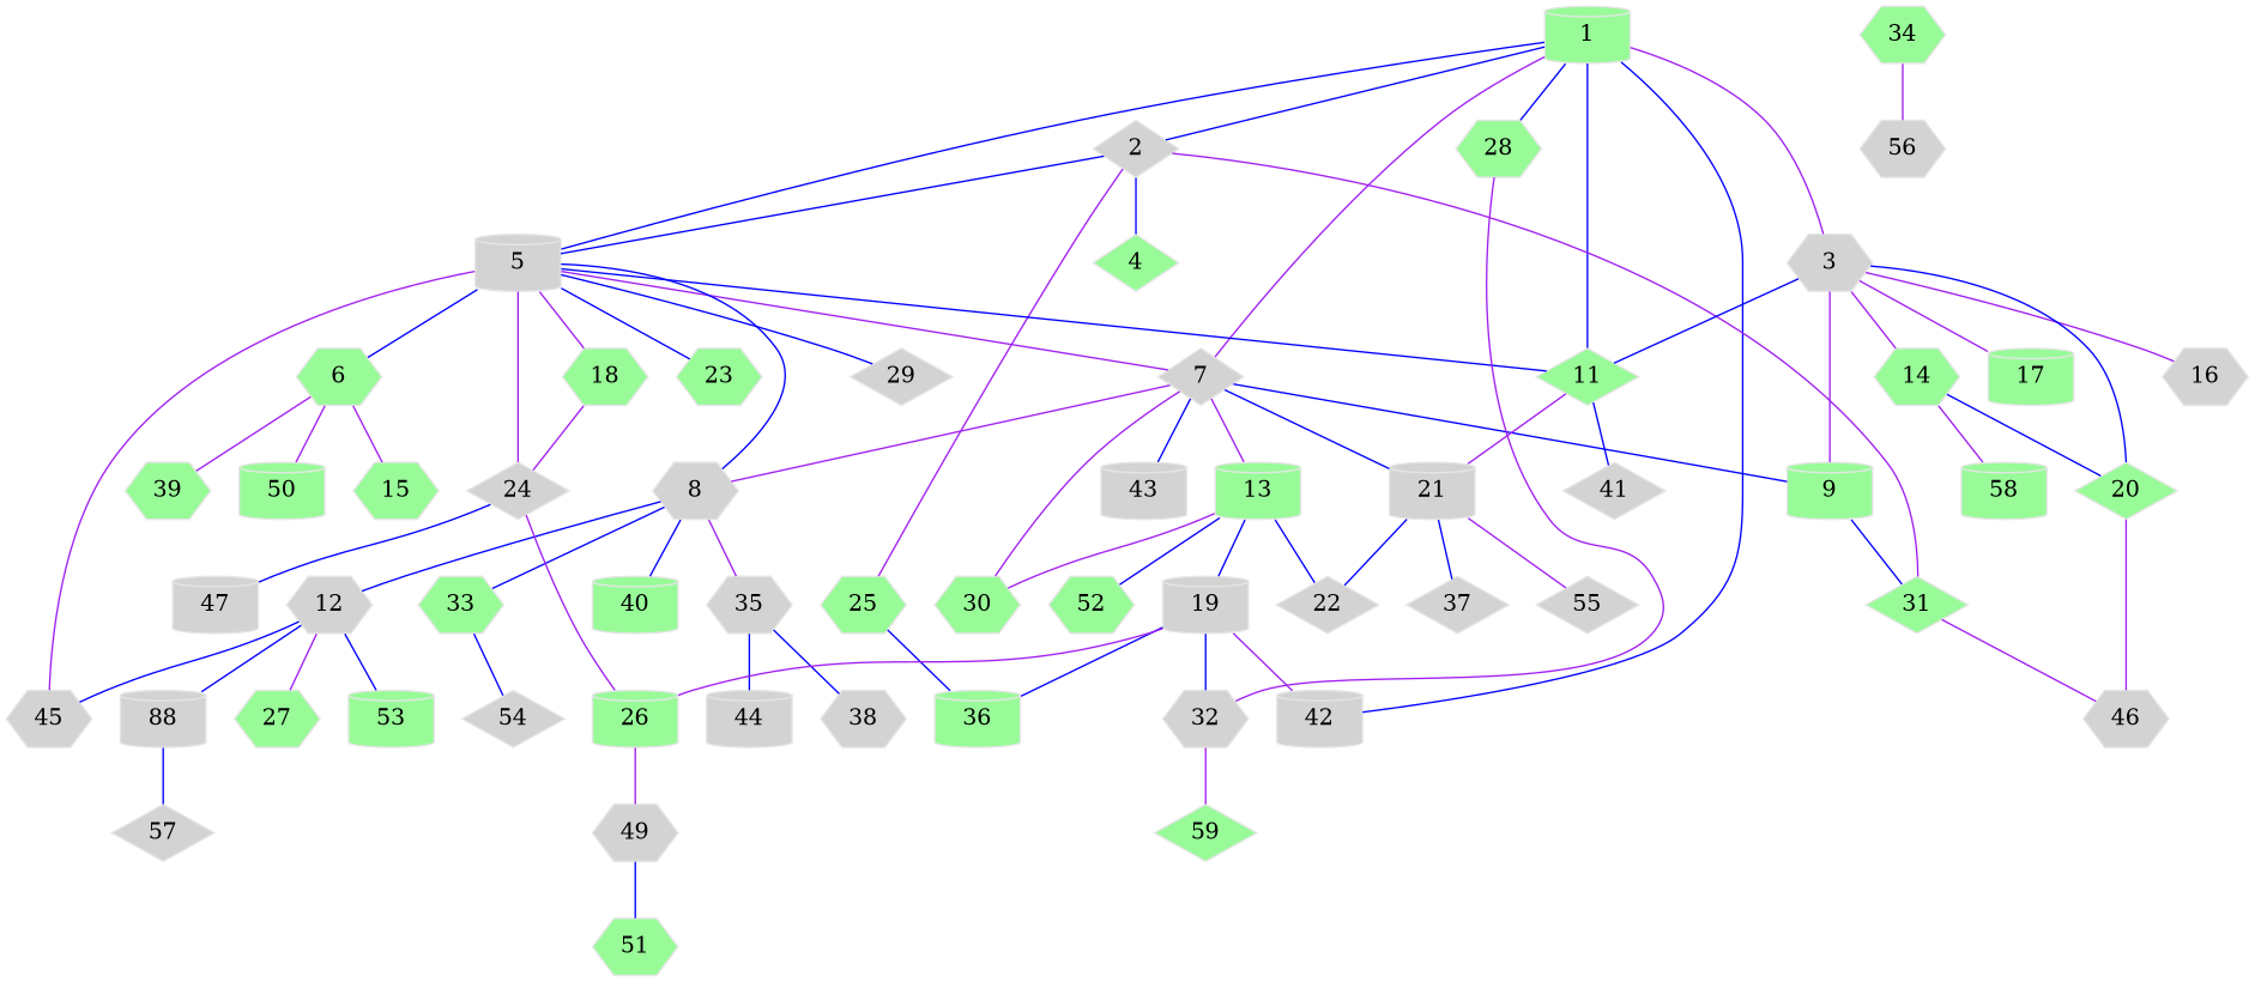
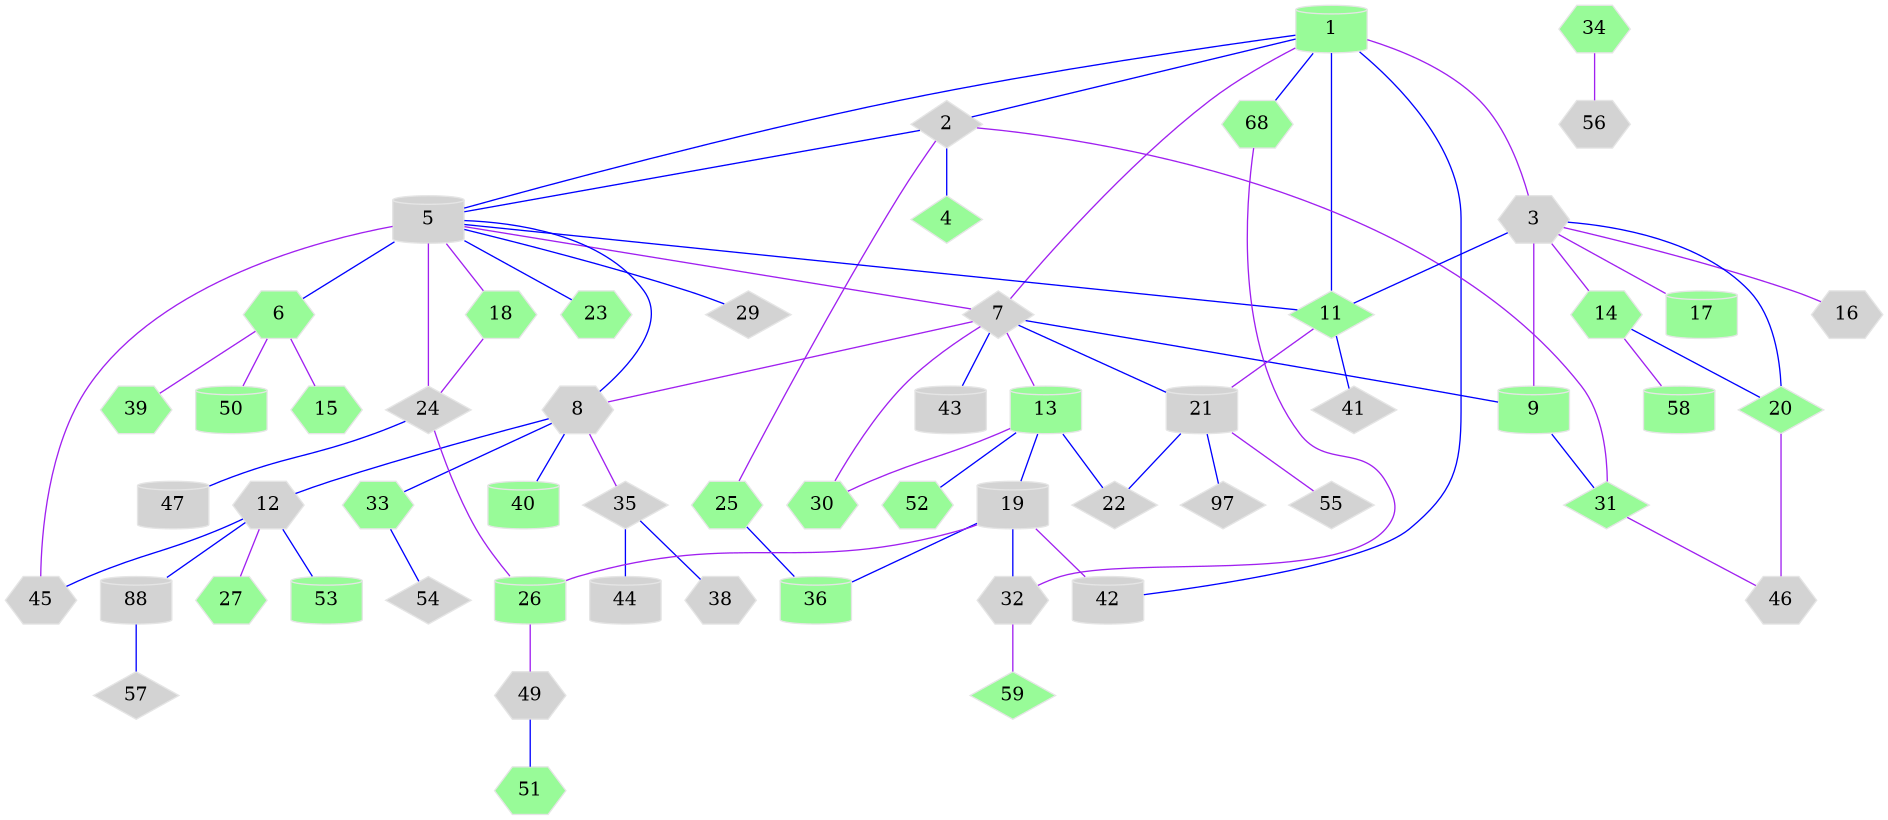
  graph {
    node [color=gray90 fillcolor=palegreen shape=hexagon style=filled]
    edge [color=blue weight=1.0]
    1 [shape=cylinder]
    2 [fillcolor=lightgrey shape=diamond]
    3 [fillcolor=lightgrey]
    5 [fillcolor=lightgrey shape=cylinder]
    7 [fillcolor=lightgrey shape=diamond]
    11 [shape=diamond]
-   28
+   28 [label=68]
    42 [fillcolor=lightgrey shape=cylinder]
    4 [shape=diamond]
    25
    31 [shape=diamond]
    9 [shape=cylinder]
    14
    16 [fillcolor=lightgrey]
    17 [shape=cylinder]
    20 [shape=diamond]
    6
    8 [fillcolor=lightgrey]
    18
    23
    24 [fillcolor=lightgrey shape=diamond]
    29 [fillcolor=lightgrey shape=diamond]
    45 [fillcolor=lightgrey]
    13 [shape=cylinder]
    21 [fillcolor=lightgrey shape=cylinder]
    30
    43 [fillcolor=lightgrey shape=cylinder]
    41 [fillcolor=lightgrey shape=diamond]
    32 [fillcolor=lightgrey]
    36 [shape=cylinder]
    46 [fillcolor=lightgrey]
    58 [shape=cylinder]
    15
    39
    50 [shape=cylinder]
    12 [fillcolor=lightgrey]
    33
-   35 [fillcolor=lightgrey]
+   35 [fillcolor=lightgrey shape=diamond]
    40 [shape=cylinder]
    26 [shape=cylinder]
    47 [fillcolor=lightgrey shape=cylinder]
    56 [fillcolor=lightgrey]
    34
    19 [fillcolor=lightgrey shape=cylinder]
    22 [fillcolor=lightgrey shape=diamond]
    52
-   37 [fillcolor=lightgrey shape=diamond]
+   37 [fillcolor=lightgrey shape=diamond label=97]
    55 [fillcolor=lightgrey shape=diamond]
    27
    n50 [fillcolor=lightgrey label=88 shape=cylinder]
    53 [shape=cylinder]
    54 [fillcolor=lightgrey shape=diamond]
    38 [fillcolor=lightgrey]
    44 [fillcolor=lightgrey shape=cylinder]
    57 [fillcolor=lightgrey shape=diamond]
    49 [fillcolor=lightgrey]
    59 [shape=diamond]
    51
    1 -- 2
    1 -- 3 [color=purple]
    1 -- 5
    1 -- 7 [color=purple]
    1 -- 11 [weight=7.0]
    1 -- 28
    1 -- 42
    2 -- 5
    2 -- 4
    2 -- 25 [color=purple]
    2 -- 31 [color=purple]
    3 -- 11
    3 -- 9 [color=purple weight=5.0]
    3 -- 14 [color=purple]
    3 -- 16 [color=purple]
    3 -- 17 [color=purple]
    3 -- 20
    5 -- 7 [color=purple]
    5 -- 11
    5 -- 6
    5 -- 8
    5 -- 18 [color=purple]
    5 -- 23
    5 -- 24 [color=purple weight=8.0]
    5 -- 29
    5 -- 45 [color=purple]
    7 -- 9
    7 -- 8 [color=purple]
    7 -- 13 [color=purple]
    7 -- 21
    7 -- 30 [color=purple]
    7 -- 43
    11 -- 21 [color=purple]
    11 -- 41
    28 -- 32 [color=purple]
    25 -- 36 [weight=2.0]
    31 -- 46 [color=purple]
    9 -- 31
    14 -- 20
    14 -- 58 [color=purple]
    20 -- 46 [color=purple weight=2.0]
    6 -- 15 [color=purple]
    6 -- 39 [color=purple]
    6 -- 50 [color=purple]
    8 -- 12
    8 -- 33
    8 -- 35 [color=purple]
    8 -- 40
    18 -- 24 [color=purple]
    24 -- 26 [color=purple]
    24 -- 47
    13 -- 30 [color=purple]
    13 -- 19
    13 -- 22
    13 -- 52
    21 -- 22
    21 -- 37
    21 -- 55 [color=purple]
    32 -- 59 [color=purple]
    12 -- 45
    12 -- 27 [color=purple]
    12 -- n50
    12 -- 53
    33 -- 54
    35 -- 38
    35 -- 44
    26 -- 49 [color=purple]
    34 -- 56 [color=purple]
    19 -- 42 [color=purple weight=2.0]
    19 -- 32
    19 -- 36
    19 -- 26 [color=purple]
    n50 -- 57
    49 -- 51
  }
